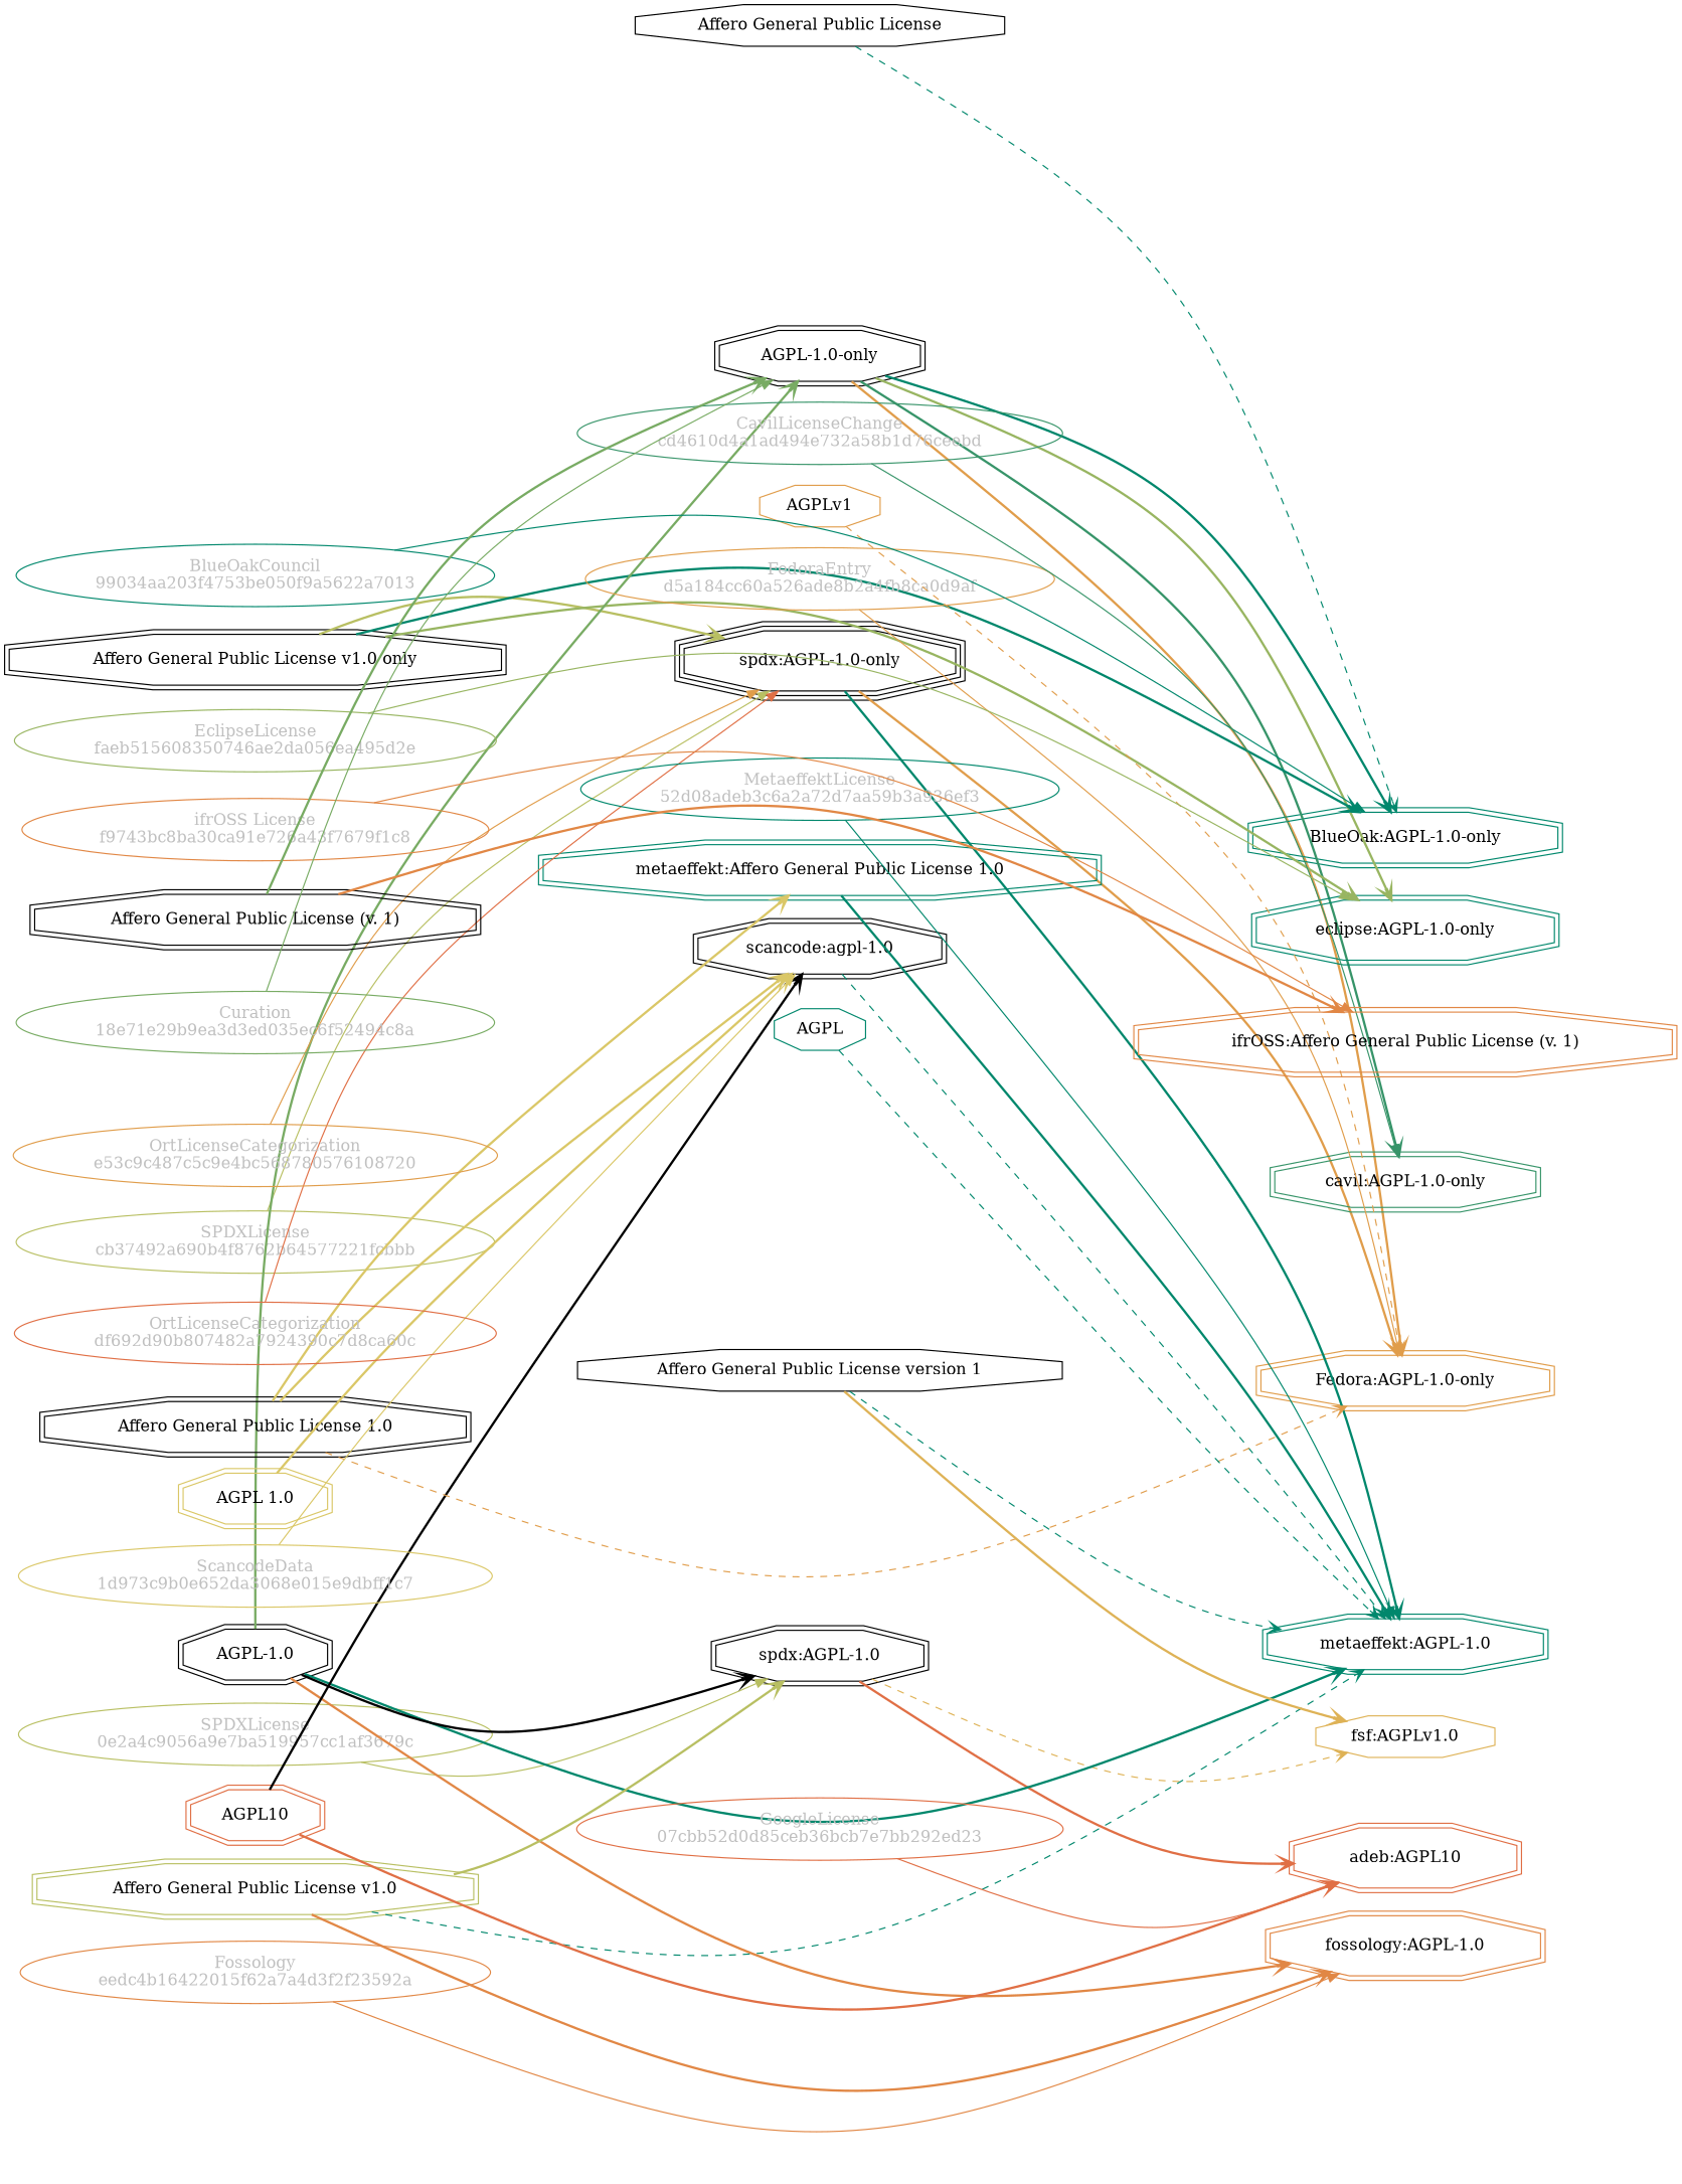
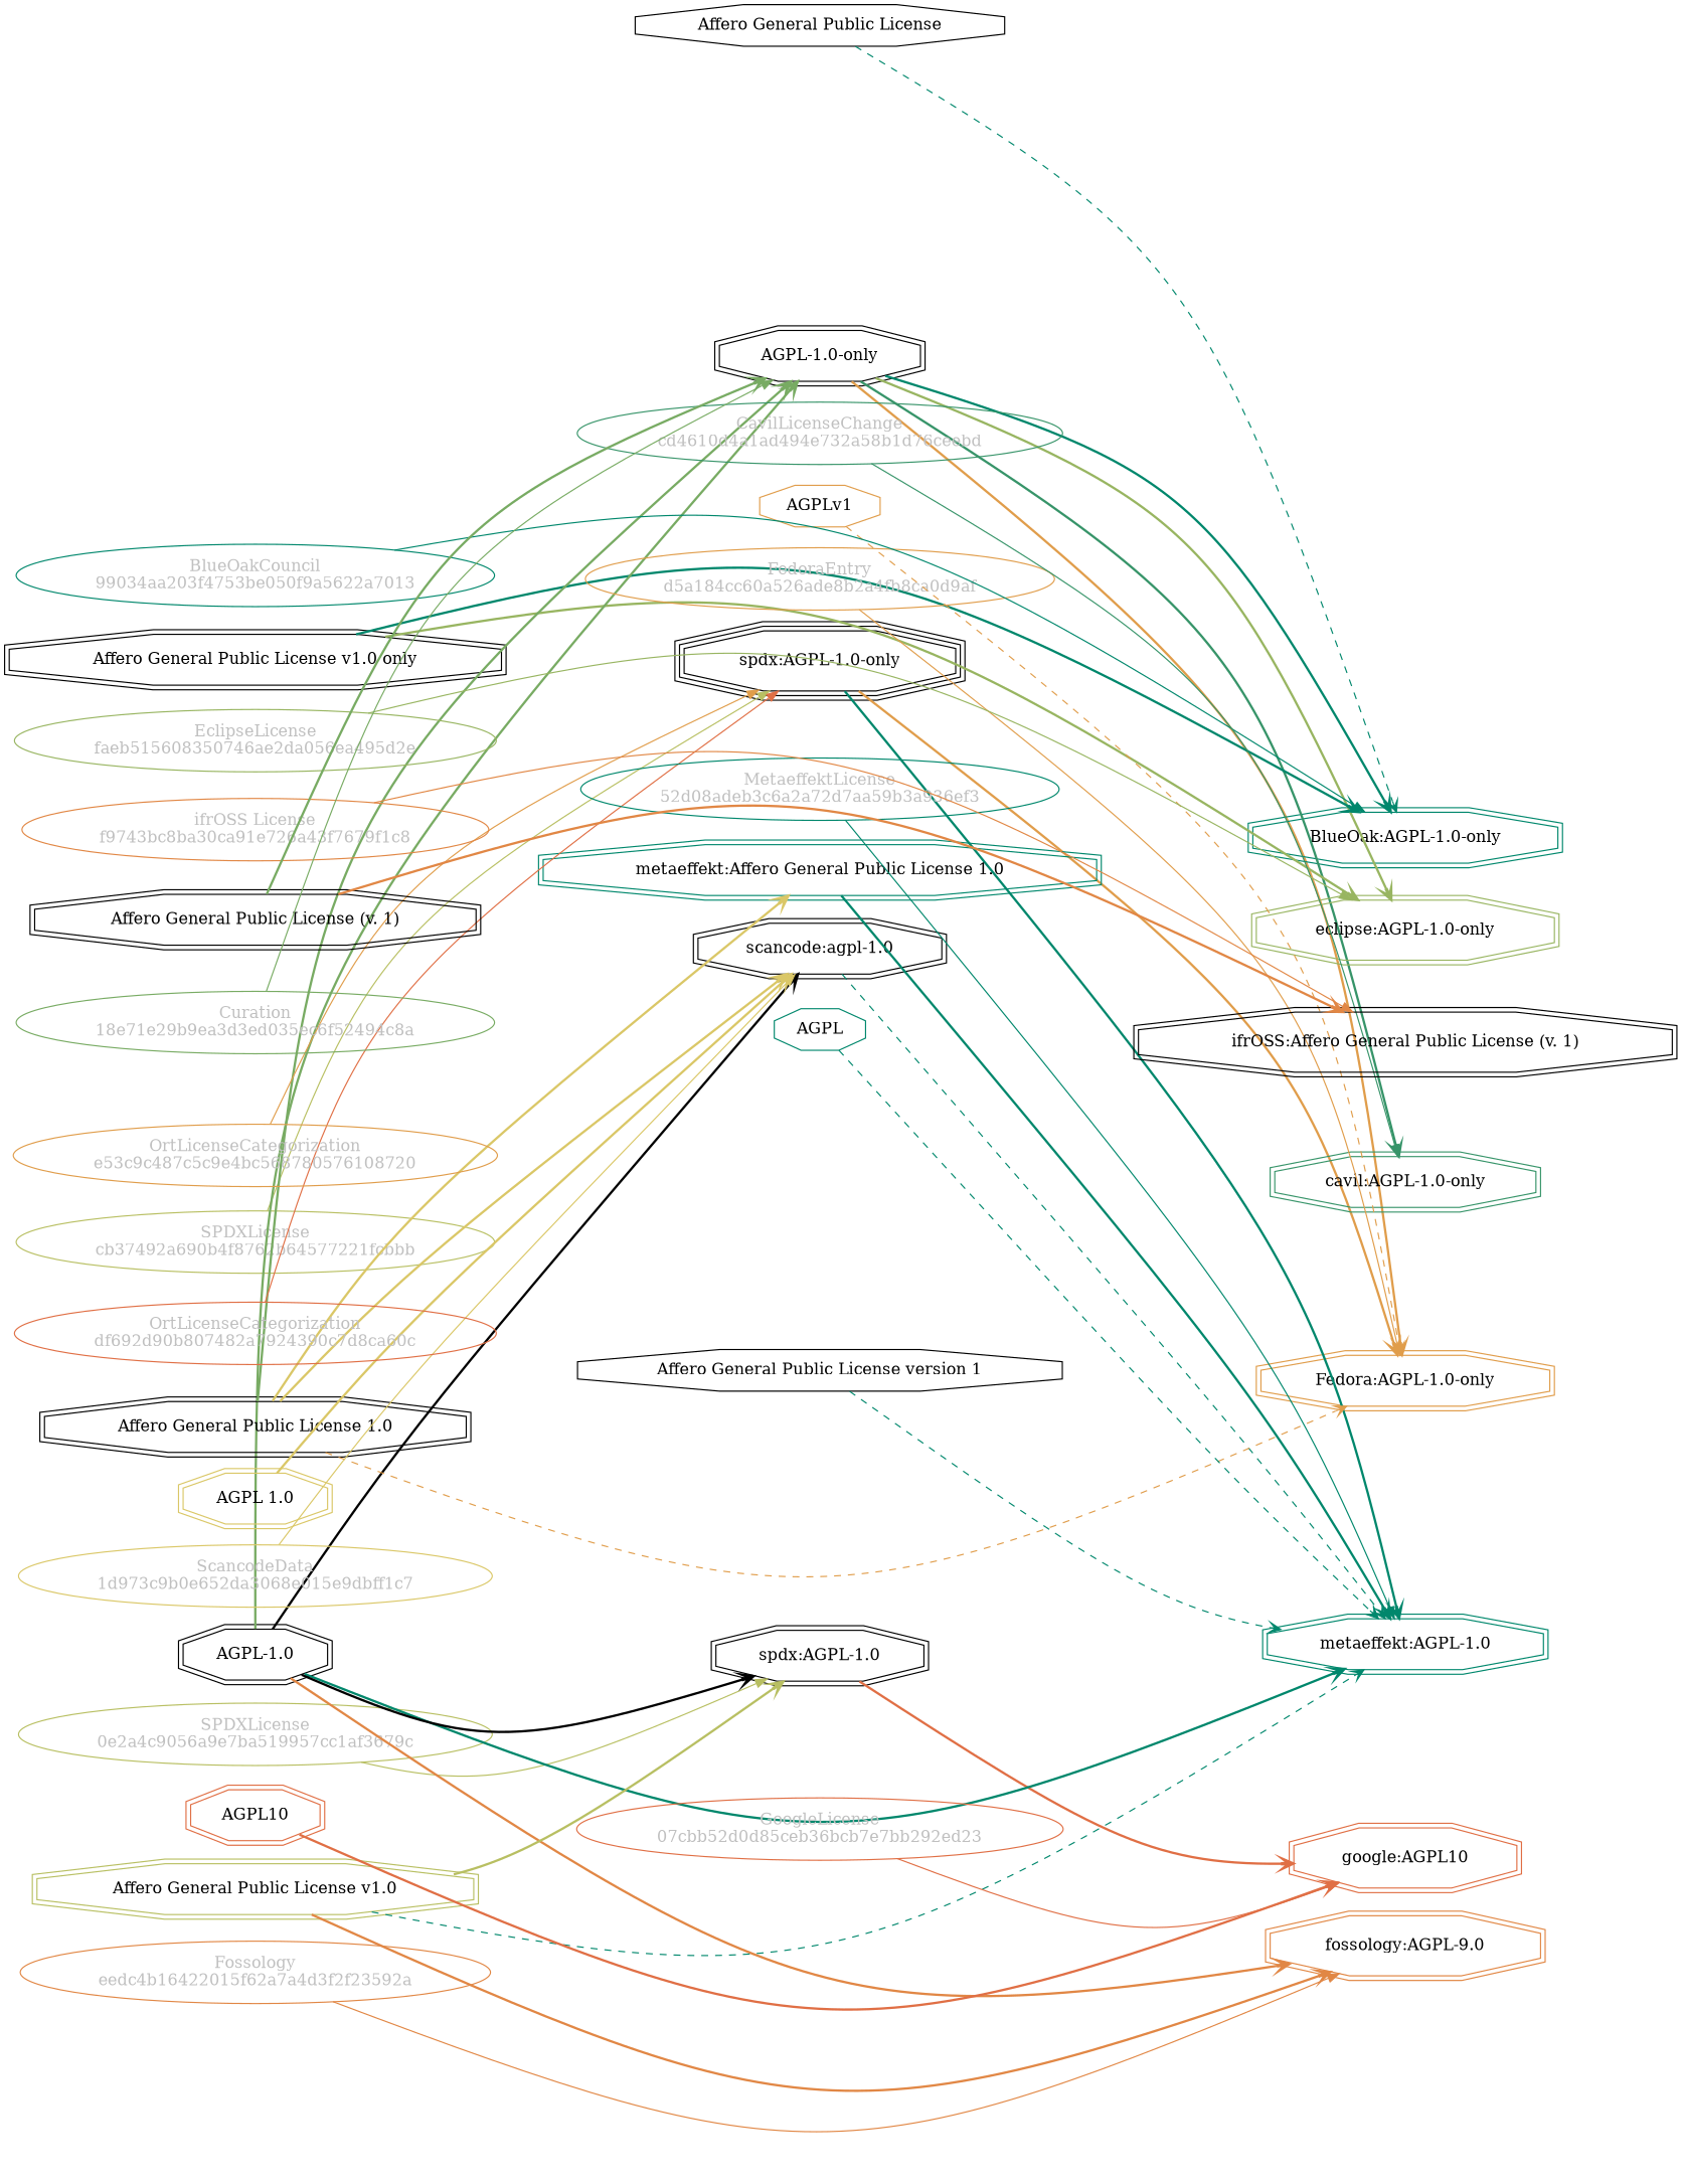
  strict digraph {
    rankdir=LR
    splines=curved
    node [shape=doubleoctagon]
    edge [color="#00876c" weight=0.7 arrowhead=vee style=bold]
    n1 [color="#b8bf62" fillcolor="beige;1" fontcolor=gray label="SPDXLicense\ncb37492a690b4f8762b64577221fcbbb" shape=ellipse]
    n2 [label="spdx:AGPL-1.0-only" shape=tripleoctagon]
    n3 [color="#e09d4b" label="Fedora:AGPL-1.0-only"]
    n4 [color="#00876c" label="metaeffekt:AGPL-1.0"]
    n5 [label="AGPL-1.0-only"]
    n6 [color="#00876c" label="BlueOak:AGPL-1.0-only"]
    n7 [color="#379469" label="cavil:AGPL-1.0-only"]
-   n8 [color="#00876c" label="eclipse:AGPL-1.0-only"]
+   n8 [color="#98b561" label="eclipse:AGPL-1.0-only"]
    n9 [label="Affero General Public License v1.0 only"]
    n10 [color="#b8bf62" fillcolor="beige;1" fontcolor=gray label="SPDXLicense\n0e2a4c9056a9e7ba519957cc1af3679c" shape=ellipse]
    n11 [label="spdx:AGPL-1.0"]
-   n12 [color="#e06f45" label="adeb:AGPL10"]
-   n13 [color="#deb256" label="fsf:AGPLv1.0" shape=octagon]
+   n12 [color="#e06f45" label="google:AGPL10"]
    n14 [label="AGPL-1.0"]
    n15 [label="scancode:agpl-1.0"]
-   n16 [color="#e18745" label="fossology:AGPL-1.0"]
+   n16 [color="#e18745" label="fossology:AGPL-9.0"]
    n17 [color="#b8bf62" label="Affero General Public License v1.0"]
    n18 [color="#e06f45" fillcolor="beige;1" fontcolor=gray label="GoogleLicense\n07cbb52d0d85ceb36bcb7e7bb292ed23" shape=ellipse]
    n19 [color="#e06f45" label=AGPL10]
    n20 [color="#e09d4b" fillcolor="beige;1" fontcolor=gray label="FedoraEntry\nd5a184cc60a526ade8b2a4fb8ca0d9af" shape=ellipse]
    n21 [label="Affero General Public License 1.0"]
    n22 [color="#00876c" label="metaeffekt:Affero General Public License 1.0"]
    n23 [color="#e09d4b" label=AGPLv1 shape=octagon]
    n24 [color="#00876c" fillcolor="beige;1" fontcolor=gray label="BlueOakCouncil\n99034aa203f4753be050f9a5622a7013" shape=ellipse]
    n25 [label="Affero General Public License" shape=octagon]
    n26 [label="Affero General Public License version 1" shape=octagon]
    n27 [color="#dac767" fillcolor="beige;1" fontcolor=gray label="ScancodeData\n1d973c9b0e652da3068e015e9dbff1c7" shape=ellipse]
    n28 [color="#dac767" label="AGPL 1.0"]
    n29 [color="#e18745" fillcolor="beige;1" fontcolor=gray label="Fossology\needc4b16422015f62a7a4d3f2f23592a" shape=ellipse]
    n30 [color="#e06f45" fillcolor="beige;1" fontcolor=gray label="OrtLicenseCategorization\ndf692d90b807482a7924390c7d8ca60c" shape=ellipse]
    n31 [color="#e09d4b" fillcolor="beige;1" fontcolor=gray label="OrtLicenseCategorization\ne53c9c487c5c9e4bc568780576108720" shape=ellipse]
    n32 [color="#379469" fillcolor="beige;1" fontcolor=gray label="CavilLicenseChange\ncd4610d4a1ad494e732a58b1d76ceebd" shape=ellipse]
    n33 [color="#00876c" fillcolor="beige;1" fontcolor=gray label="MetaeffektLicense\n52d08adeb3c6a2a72d7aa59b3a936ef3" shape=ellipse]
    n34 [color="#00876c" label=AGPL shape=octagon]
    n35 [color="#98b561" fillcolor="beige;1" fontcolor=gray label="EclipseLicense\nfaeb515608350746ae2da056ea495d2e" shape=ellipse]
    n36 [color="#e18745" fillcolor="beige;1" fontcolor=gray label="ifrOSS License\nf9743bc8ba30ca91e726a43f7679f1c8" shape=ellipse]
-   n37 [color="#e18745" label="ifrOSS:Affero General Public License (v. 1)"]
+   n37 [color=black label="ifrOSS:Affero General Public License (v. 1)"]
    n38 [label="Affero General Public License (v. 1)"]
    n39 [color="#78ab63" fillcolor="beige;1" fontcolor=gray label="Curation\n18e71e29b9ea3d3ed035ec6f52494c8a" shape=ellipse]
    n1 -> n2 [color="#b8bf62" weight=0.5 arrowhead="" style=""]
    n2 -> n3 [color="#e09d4b"]
    n2 -> n4
    n5 -> n3 [color="#e09d4b"]
    n5 -> n6
    n5 -> n7 [color="#379469"]
    n5 -> n8 [color="#98b561"]
-   n9 -> n2 [color="#b8bf62"]
    n9 -> n6
    n9 -> n8 [color="#98b561"]
    n10 -> n11 [color="#b8bf62" weight=0.5 arrowhead="" style=""]
    n11 -> n12 [color="#e06f45"]
-   n11 -> n13 [color="#deb256" style=dashed weight=0.5]
    n14 -> n4
    n14 -> n5 [color="#78ab63"]
    n14 -> n11 [color=""]
-   n19 -> n15 [color=""]
+   n14 -> n15 [color=""]
    n14 -> n16 [color="#e18745"]
    n15 -> n4 [style=dashed weight=0.5]
    n17 -> n4 [style=dashed weight=0.5]
    n17 -> n11 [color="#b8bf62"]
    n17 -> n16 [color="#e18745"]
    n18 -> n12 [color="#e06f45" weight=0.5 arrowhead="" style=""]
    n19 -> n12 [color="#e06f45"]
    n20 -> n3 [color="#e09d4b" weight=0.5 arrowhead="" style=""]
    n21 -> n3 [color="#e09d4b" style=dashed weight=0.5]
+   n21 -> n5 [color="#78ab63"]
    n21 -> n15 [color="#dac767"]
    n21 -> n22 [color="#dac767"]
    n22 -> n4
    n23 -> n3 [color="#e09d4b" style=dashed weight=0.5]
    n24 -> n6 [weight=0.5 arrowhead="" style=""]
    n25 -> n6 [style=dashed weight=0.5]
    n26 -> n4 [style=dashed weight=0.5]
-   n26 -> n13 [color="#deb256"]
    n27 -> n15 [color="#dac767" weight=0.5 arrowhead="" style=""]
    n28 -> n15 [color="#dac767"]
    n29 -> n16 [color="#e18745" weight=0.5 arrowhead="" style=""]
    n30 -> n2 [color="#e06f45" weight=0.5 arrowhead="" style=""]
    n31 -> n2 [color="#e09d4b" weight=0.5 arrowhead="" style=""]
    n32 -> n7 [color="#379469" weight=0.5 arrowhead="" style=""]
    n33 -> n4 [weight=0.5 arrowhead="" style=""]
    n34 -> n4 [style=dashed weight=0.5]
    n35 -> n8 [color="#98b561" weight=0.5 arrowhead="" style=""]
    n36 -> n37 [color="#e18745" weight=0.5 arrowhead="" style=""]
    n38 -> n5 [color="#78ab63"]
    n38 -> n37 [color="#e18745"]
    n39 -> n5 [color="#78ab63" weight=0.5 arrowhead="" style=""]
  }
